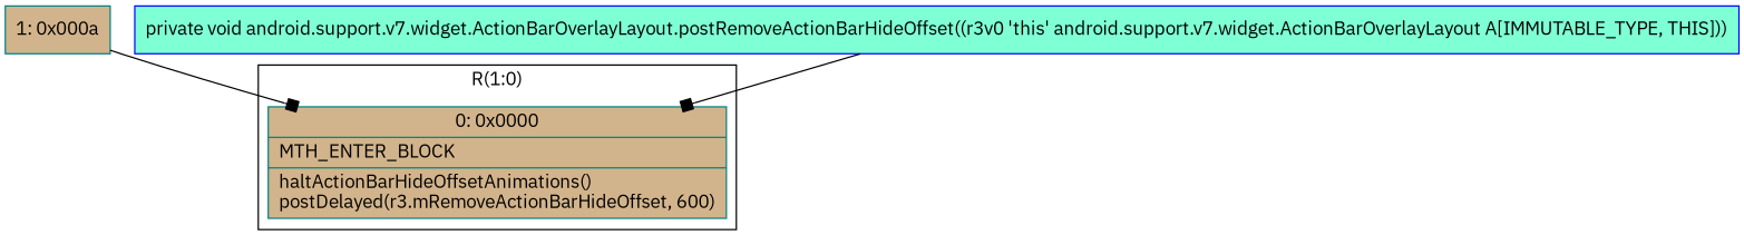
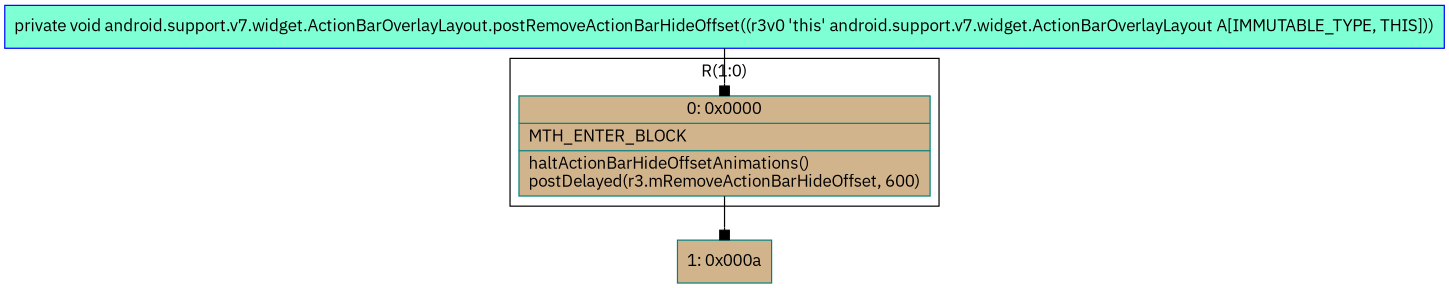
  digraph {
    fontname="IBM Plex Sans"
    node [color=teal shape=record style=filled fillcolor=tan fontname="IBM Plex Sans"]
    edge [arrowhead=box fontname="IBM Plex Sans"]
    n1 [label="{0\:\ 0x0000|MTH_ENTER_BLOCK\l|haltActionBarHideOffsetAnimations()\lpostDelayed(r3.mRemoveActionBarHideOffset, 600)\l}"]
    n2 [label="{1\:\ 0x000a}"]
    n3 [label="{private void android.support.v7.widget.ActionBarOverlayLayout.postRemoveActionBarHideOffset((r3v0 'this' android.support.v7.widget.ActionBarOverlayLayout A[IMMUTABLE_TYPE, THIS])) }" fillcolor=aquamarine color=blue]
    subgraph cluster_1 {
      label="R(1:0)"
      n1
    }
-   n2 -> n1
+   n1 -> n2
    n3 -> n1
  }
